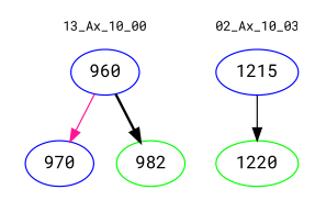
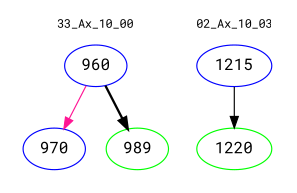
  digraph {
    fontname="Roboto Mono"
    node [color=blue fontname="Roboto Mono"]
    edge [color=black fontname="Roboto Mono" style=solid]
    n1 [label=960]
    n2 [label=970]
-   n3 [color=green label=982]
+   n3 [color=green label=989]
    n4 [label=1215]
    n5 [color=green label=1220]
    subgraph cluster_1 {
      color=white
      fontsize=10
-     label="13_Ax_10_00"
+     label="33_Ax_10_00"
      n1
      n2
      n3
    }
    subgraph cluster_2 {
      color=white
      fontsize=10
      label="02_Ax_10_03"
      n4
      n5
    }
    n1 -> n2 [color=deeppink]
    n1 -> n3 [style=bold]
    n4 -> n5
  }
